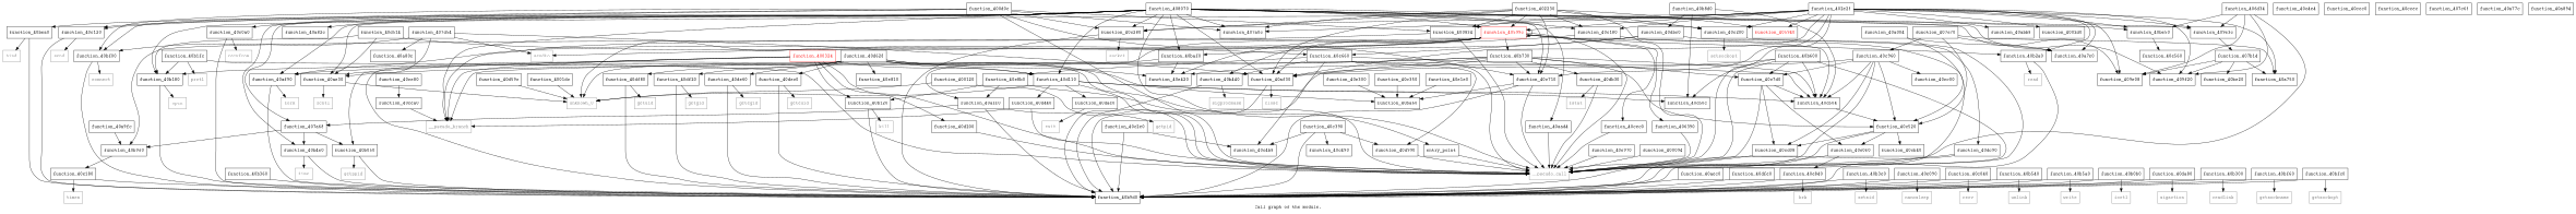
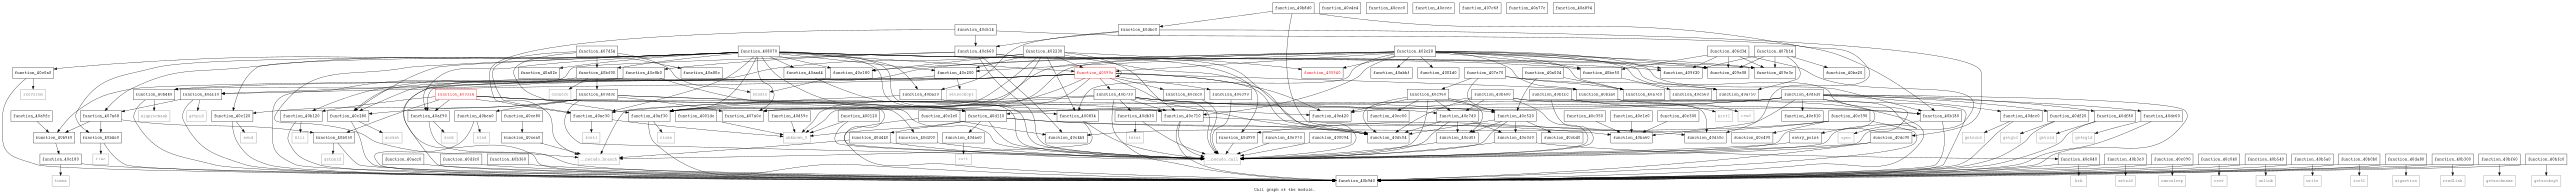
  digraph {
    fontname="Courier Prime"
    label="Call graph of the module."
    node [fontname="Courier Prime" shape=record]
    edge [fontname="Courier Prime"]
    n1 [label="{function_40df80}"]
    n2 [label="{function_40b9d0}"]
    n3 [color=gray50 fontcolor=gray50 label="{getuid}"]
    n4 [label="{function_40a9fc}"]
    n5 [label="{function_40b9f0}"]
    n6 [label="{function_40b2a0}"]
    n7 [color=gray50 fontcolor=gray50 label="{read}"]
    n8 [label="{function_40b3e0}"]
    n9 [color=gray50 fontcolor=gray50 label="{setsid}"]
    n10 [label="{function_40abb8}"]
    n11 [label="{function_40e090}"]
    n12 [color=gray50 fontcolor=gray50 label="{nanosleep}"]
    n13 [label="{function_40ae30}"]
    n14 [color=gray50 fontcolor=gray50 label="{unknown_0}"]
    n15 [color=gray50 fontcolor=gray50 label="{fcntl}"]
    n16 [label="{function_40de60}"]
    n17 [color=gray50 fontcolor=gray50 label="{getegid}"]
    n18 [label="{function_40aec0}"]
    n19 [label="{function_40c4b8}"]
    n20 [label="{function_40b440}"]
    n21 [color=gray50 fontcolor=gray50 label="{sigprocmask}"]
    n22 [label="{function_40d504}"]
    n23 [label="{function_40c040}"]
    n24 [color=gray50 fontcolor=gray50 label="{recv}"]
    n25 [label="{function_40b4e0}"]
    n26 [color=gray50 fontcolor=gray50 label="{time}"]
    n27 [label="{function_40c4e4}"]
    n28 [label="{function_40af30}"]
    n29 [color=gray50 fontcolor=gray50 label="{close}"]
    n30 [label="{function_40b540}"]
    n31 [color=gray50 fontcolor=gray50 label="{unlink}"]
    n32 [label="{function_40b5a0}"]
    n33 [color=gray50 fontcolor=gray50 label="{write}"]
    n34 [label="{function_40b600}"]
    n35 [label="{function_40d50c}"]
    n36 [label="{function_40c7d0}"]
    n37 [color=gray50 fontcolor=gray50 label="{__pseudo_call}"]
    n38 [label="{function_40cd08}"]
    n39 [label="{function_40e0f0}"]
    n40 [label="{function_40c520}"]
    n41 [label="{function_40cb40}"]
    n42 [label="{function_40e840}"]
    n43 [label="{function_40b730}"]
    n44 [label="{function_40c710}"]
    n45 [label="{function_40db30}"]
    n46 [label="{function_40b180}"]
    n47 [label="{function_40ba60}"]
    n48 [color=gray50 fontcolor=gray50 label="{fstat}"]
    n49 [color=gray50 fontcolor=gray50 label="{open}"]
    n50 [label="{function_40d514}"]
    n51 [label="{function_40e660}"]
    n52 [label="{function_40d990}"]
    n53 [label="{function_40e8b0}"]
    n54 [label="{function_40c0a0}"]
    n55 [color=gray50 fontcolor=gray50 label="{recvfrom}"]
    n56 [label="{function_40af90}"]
    n57 [color=gray50 fontcolor=gray50 label="{fork}"]
    n58 [label="{function_40b8d0}"]
    n59 [label="{function_40dbc0}"]
    n60 [label="{function_40baf0}"]
    n61 [label="{function_40dc90}"]
    n62 [label="{function_40d59c}"]
    n63 [label="{function_40c120}"]
    n64 [color=gray50 fontcolor=gray50 label="{send}"]
    n65 [label="{function_40dec0}"]
    n66 [color=gray50 fontcolor=gray50 label="{geteuid}"]
    n67 [label="{function_40aff0}"]
    n68 [color=gray50 fontcolor=gray50 label="{getpid}"]
    n69 [label="{function_407a68}"]
    n70 [label="{function_40aad4}"]
    n71 [label="{function_40c960}"]
    n72 [label="{function_40cc00}"]
    n73 [label="{function_40e420}"]
    n74 [label="{function_40b050}"]
    n75 [color=gray50 fontcolor=gray50 label="{getppid}"]
    n76 [label="{function_40e180}"]
    n77 [color=gray50 fontcolor=gray50 label="{times}"]
    n78 [label="{function_40b0b0}"]
    n79 [color=gray50 fontcolor=gray50 label="{ioctl}"]
    n80 [label="{function_40b120}"]
    n81 [color=gray50 fontcolor=gray50 label="{kill}"]
    n82 [label="{function_40ccc0}"]
    n83 [color=gray50 fontcolor=gray50 label="{__pseudo_branch}"]
    n84 [label="{function_40d628}"]
    n85 [label="{function_40df20}"]
    n86 [label="{function_40d110}"]
    n87 [label="{function_40e810}"]
    n88 [label="{entry_point}"]
    n89 [color=gray50 fontcolor=gray50 label="{getgid}"]
    n90 [label="{function_40dae0}"]
    n91 [label="{function_40d440}"]
    n92 [label="{function_40c180}"]
    n93 [color=gray50 fontcolor=gray50 label="{sendto}"]
    n94 [label="{function_40c200}"]
    n95 [color=gray50 fontcolor=gray50 label="{setsockopt}"]
    n96 [label="{function_40dfe0}"]
    n97 [label="{function_40c280}"]
    n98 [color=gray50 fontcolor=gray50 label="{socket}"]
    n99 [label="{function_40da80}"]
    n100 [color=gray50 fontcolor=gray50 label="{sigaction}"]
    n101 [label="{function_40c2e0}"]
    n102 [color=gray50 fontcolor=gray50 label="{exit}"]
    n103 [label="{function_40c350}"]
    n104 [label="{function_40c390}"]
    n105 [label="{function_40c490}"]
    n106 [label="{function_40ccec}"]
    n107 [label="{function_40be20}"]
    n108 [label="{function_40be50}"]
    n109 [label="{function_40e560}"]
    n110 [label="{function_40b1fc}"]
    n111 [color=gray50 fontcolor=gray50 label="{prctl}"]
    n112 [label="{function_40bea0}"]
    n113 [color=gray50 fontcolor=gray50 label="{bind}"]
    n114 [label="{function_40ce80}"]
    n115 [label="{function_40cea0}"]
    n116 [label="{function_40bf00}"]
    n117 [color=gray50 fontcolor=gray50 label="{connect}"]
    n118 [label="{function_40b300}"]
    n119 [color=gray50 fontcolor=gray50 label="{readlink}"]
    n120 [label="{function_40b360}"]
    n121 [label="{function_40cec0}"]
    n122 [label="{function_40bf60}"]
    n123 [color=gray50 fontcolor=gray50 label="{getsockname}"]
    n124 [label="{function_40d200}"]
    n125 [label="{function_40bfc0}"]
    n126 [color=gray50 fontcolor=gray50 label="{getsockopt}"]
    n127 [color=gray50 fontcolor=gray50 label="{brk}"]
    n128 [label="{function_40e1e0}"]
    n129 [label="{function_40e300}"]
    n130 [label="{function_40e970}"]
    n131 [label="{function_400094}"]
    n132 [label="{function_400120}"]
    n133 [label="{function_4001dc}"]
    n134 [label="{function_4002d0}"]
    n135 [color=red fontcolor=red label="{function_400324}"]
    n136 [label="{function_400834}"]
    n137 [label="{function_400d0c}"]
    n138 [label="{function_407a0c}"]
    n139 [label="{function_402230}"]
    n140 [fontcolor=red label="{function_405940}"]
    n141 [color=red fontcolor=red label="{function_40599c}"]
    n142 [label="{function_406390}"]
    n143 [label="{function_402e28}"]
    n144 [label="{function_409e08}"]
    n145 [label="{function_409e3c}"]
    n146 [label="{function_409f20}"]
    n147 [label="{function_40a750}"]
    n148 [label="{function_40a7e0}"]
    n149 [label="{function_406d34}"]
    n150 [label="{function_407b14}"]
    n151 [label="{function_407c68}"]
    n152 [label="{function_407d54}"]
    n153 [label="{function_40a80c}"]
    n154 [label="{function_407e70}"]
    n155 [label="{function_408070}"]
    n156 [label="{function_40a82c}"]
    n157 [label="{function_40a004}"]
    n158 [label="{function_40a77c}"]
    n159 [label="{function_40a894}"]
    n1 -> n2
    n1 -> n3
    n4 -> n5
    n5 -> n76
    n6 -> n2
    n6 -> n7
    n8 -> n2
    n8 -> n9
    n11 -> n2
    n11 -> n12
    n13 -> n14
    n13 -> n15
    n16 -> n2
    n16 -> n17
    n18 -> n2
    n20 -> n2
    n20 -> n21
    n23 -> n2
    n23 -> n24
    n25 -> n2
    n25 -> n26
    n28 -> n2
    n28 -> n29
    n30 -> n2
    n30 -> n31
    n32 -> n2
    n32 -> n33
    n34 -> n2
    n34 -> n22
    n34 -> n28
    n34 -> n35
    n34 -> n36
    n34 -> n37
    n36 -> n22
    n36 -> n37
    n36 -> n38
    n36 -> n39
    n38 -> n37
    n39 -> n37
    n39 -> n42
-   n22 -> n40
+   n40 -> n22
    n40 -> n37
    n40 -> n38
    n40 -> n39
    n40 -> n41
    n42 -> n2
    n42 -> n127
    n43 -> n2
    n43 -> n13
    n43 -> n22
    n43 -> n28
    n43 -> n36
    n43 -> n40
    n43 -> n44
    n43 -> n45
    n43 -> n46
    n44 -> n2
    n44 -> n37
    n44 -> n47
    n45 -> n37
    n45 -> n48
    n46 -> n2
    n46 -> n49
    n50 -> n13
    n50 -> n46
    n50 -> n51
    n51 -> n19
    n51 -> n20
    n51 -> n22
    n51 -> n37
    n51 -> n52
    n51 -> n53
    n52 -> n37
    n53 -> n37
    n53 -> n67
    n53 -> n80
    n54 -> n2
    n54 -> n55
    n56 -> n2
    n56 -> n57
    n58 -> n22
    n58 -> n35
    n58 -> n59
    n59 -> n51
    n59 -> n60
    n59 -> n61
    n60 -> n73
    n60 -> n83
    n61 -> n2
    n61 -> n37
    n62 -> n14
    n63 -> n2
    n63 -> n64
    n65 -> n2
    n65 -> n66
    n67 -> n2
    n67 -> n68
    n67 -> n69
    n69 -> n5
    n69 -> n25
    n69 -> n74
    n70 -> n37
    n71 -> n22
    n71 -> n36
    n71 -> n37
    n71 -> n38
    n71 -> n40
    n71 -> n72
    n71 -> n73
    n74 -> n2
    n74 -> n75
    n76 -> n2
    n76 -> n77
    n78 -> n2
    n78 -> n79
    n80 -> n2
    n80 -> n81
    n84 -> n1
    n84 -> n2
    n84 -> n14
    n84 -> n16
    n84 -> n37
    n84 -> n47
    n84 -> n65
    n84 -> n73
    n84 -> n85
    n84 -> n86
    n84 -> n87
    n84 -> n88
    n85 -> n2
    n85 -> n89
    n86 -> n14
    n86 -> n22
    n86 -> n35
    n86 -> n37
    n86 -> n90
    n86 -> n91
    n88 -> n37
    n90 -> n102
    n91 -> n37
    n91 -> n83
    n92 -> n2
    n92 -> n93
    n94 -> n2
    n94 -> n95
    n96 -> n2
    n97 -> n2
    n97 -> n98
    n99 -> n2
    n99 -> n100
    n101 -> n2
    n101 -> n19
    n103 -> n47
    n104 -> n2
    n104 -> n19
    n104 -> n52
    n104 -> n105
    n108 -> n109
    n110 -> n37
    n110 -> n46
    n110 -> n111
    n112 -> n2
    n112 -> n113
    n114 -> n115
    n115 -> n83
    n116 -> n2
    n116 -> n117
    n118 -> n2
    n118 -> n119
    n120 -> n2
    n121 -> n37
    n122 -> n2
    n122 -> n123
    n124 -> n37
    n125 -> n2
    n125 -> n126
    n128 -> n47
    n129 -> n47
    n130 -> n37
    n131 -> n37
    n132 -> n14
    n132 -> n37
    n133 -> n14
    n135 -> n37
    n135 -> n56
    n135 -> n74
    n135 -> n80
    n135 -> n83
    n135 -> n86
    n135 -> n124
    n136 -> n37
    n136 -> n83
    n137 -> n37
    n137 -> n44
    n137 -> n63
    n137 -> n97
    n137 -> n112
-   n137 -> n116
+   n116 -> n137
    n137 -> n136
    n137 -> n138
    n139 -> n28
    n139 -> n37
    n139 -> n44
    n139 -> n92
    n139 -> n94
    n139 -> n97
    n139 -> n136
    n139 -> n138
    n139 -> n140
    n139 -> n141
    n141 -> n5
    n141 -> n6
    n141 -> n14
    n141 -> n20
    n141 -> n22
    n141 -> n28
    n141 -> n37
    n141 -> n43
    n141 -> n56
    n141 -> n67
    n141 -> n73
    n141 -> n121
    n141 -> n141
    n141 -> n142
    n142 -> n37
    n143 -> n6
    n143 -> n10
    n143 -> n28
    n143 -> n37
    n143 -> n44
    n143 -> n46
    n143 -> n92
    n143 -> n94
    n143 -> n97
    n143 -> n108
    n143 -> n134
    n143 -> n136
    n143 -> n138
    n143 -> n140
    n143 -> n141
    n143 -> n144
    n143 -> n145
    n143 -> n146
    n143 -> n147
    n143 -> n148
    n149 -> n37
    n149 -> n108
    n149 -> n144
    n149 -> n145
    n149 -> n146
    n150 -> n107
    n150 -> n144
-   n145 -> n150
+   n150 -> n145
    n150 -> n146
    n150 -> n147
    n152 -> n13
    n152 -> n28
    n152 -> n93
    n152 -> n116
    n152 -> n153
    n154 -> n40
    n154 -> n71
    n154 -> n147
    n154 -> n148
    n155 -> n13
    n155 -> n25
    n155 -> n28
    n155 -> n37
    n155 -> n44
    n155 -> n54
    n155 -> n56
    n155 -> n60
    n155 -> n63
    n155 -> n69
    n155 -> n70
    n155 -> n83
    n155 -> n86
    n155 -> n92
    n155 -> n94
    n155 -> n97
    n155 -> n108
    n155 -> n116
    n155 -> n138
    n155 -> n141
    n155 -> n144
    n155 -> n145
    n155 -> n146
    n155 -> n156
    n157 -> n40
    n157 -> n148
  }
